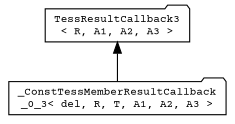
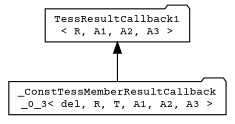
  digraph {
    rankdir=TB
    fontname="Courier Prime"
    node [color=black fillcolor=white fontname="Courier Prime" fontsize=10 shape=folder style=filled]
-   n1 [height=0.2 label="TessResultCallback3\l\< R, A1, A2, A3 \>" width=0.4]
+   n1 [height=0.2 label="TessResultCallback1\l\< R, A1, A2, A3 \>" width=0.4]
    n2 [height=0.2 label="_ConstTessMemberResultCallback\l_0_3\< del, R, T, A1, A2, A3 \>" width=0.4]
    n1 -> n2 [color=black dir=back fontname="Courier Prime" fontsize=10 labelfontname=Helvetica labelfontsize=10 style=solid]
  }
